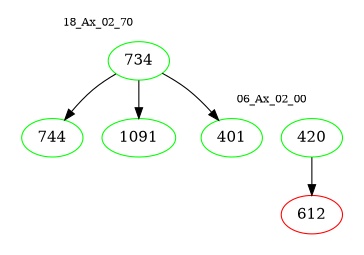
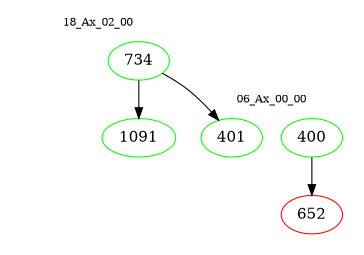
  digraph {
    node [color=green]
    edge [color=black]
-   n1 [label=420]
+   n1 [label=400]
    n2 [label=401]
-   n3 [color=red label=612]
+   n3 [color=red label=652]
    n4 [label=734]
-   n5 [label=744]
    n6 [label=1091]
    subgraph cluster_1 {
      color=white
      fontsize=10
-     label="06_Ax_02_00"
+     label="06_Ax_00_00"
      n1
      n2
      n3
    }
    subgraph cluster_2 {
      color=white
      fontsize=10
-     label="18_Ax_02_70"
+     label="18_Ax_02_00"
      n4
-     n5
      n6
    }
    n1 -> n3
    n4 -> n2
-   n4 -> n5
    n4 -> n6
  }
